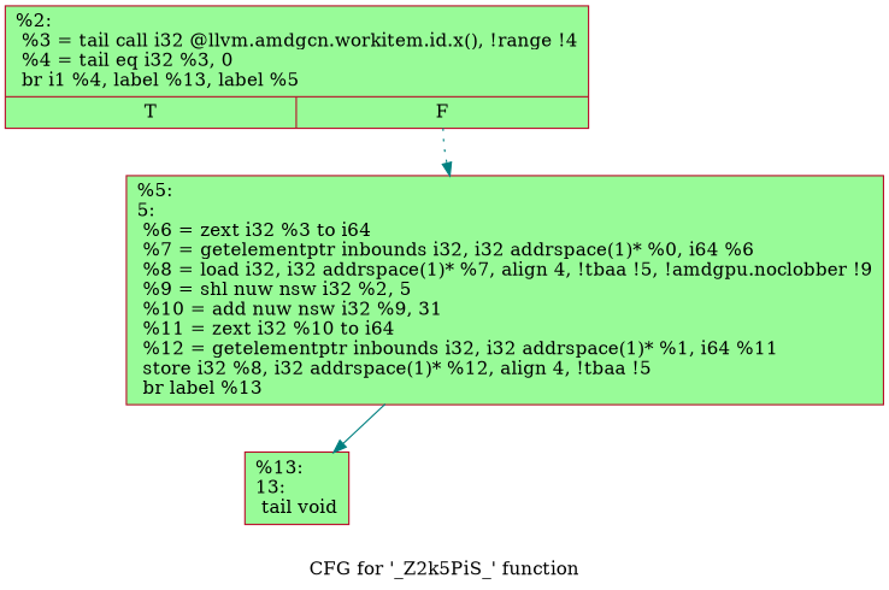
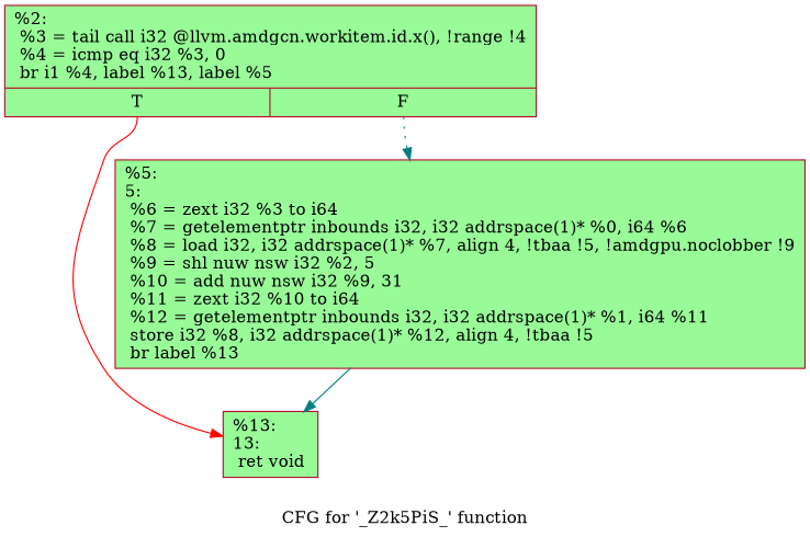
  digraph {
    label="CFG for '_Z2k5PiS_' function"
    node [color="#b70d28ff" fillcolor=palegreen shape=record style=filled]
    edge [color=teal style=solid]
-   n1 [label="{%2:\l  %3 = tail call i32 @llvm.amdgcn.workitem.id.x(), !range !4\l  %4 = tail eq i32 %3, 0\l  br i1 %4, label %13, label %5\l|{<s0>T|<s1>F}}"]
-   n2 [label="{%13:\l13:                                               \l  tail void\l}"]
+   n1 [label="{%2:\l  %3 = tail call i32 @llvm.amdgcn.workitem.id.x(), !range !4\l  %4 = icmp eq i32 %3, 0\l  br i1 %4, label %13, label %5\l|{<s0>T|<s1>F}}"]
+   n2 [label="{%13:\l13:                                               \l  ret void\l}"]
    n3 [label="{%5:\l5:                                                \l  %6 = zext i32 %3 to i64\l  %7 = getelementptr inbounds i32, i32 addrspace(1)* %0, i64 %6\l  %8 = load i32, i32 addrspace(1)* %7, align 4, !tbaa !5, !amdgpu.noclobber !9\l  %9 = shl nuw nsw i32 %2, 5\l  %10 = add nuw nsw i32 %9, 31\l  %11 = zext i32 %10 to i64\l  %12 = getelementptr inbounds i32, i32 addrspace(1)* %1, i64 %11\l  store i32 %8, i32 addrspace(1)* %12, align 4, !tbaa !5\l  br label %13\l}"]
+   n1 -> n2 [color=red tailport=s0]
    n1 -> n3 [style=dotted tailport=s1]
    n3 -> n2
  }
